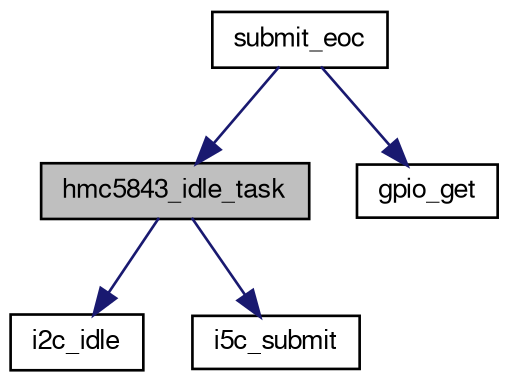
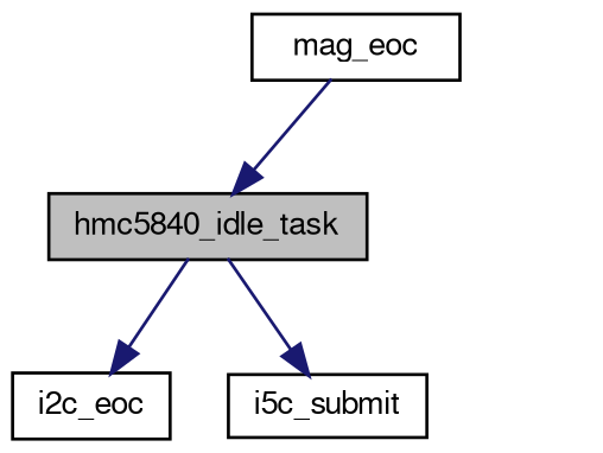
  digraph {
    rankdir=TB
    node [color=black fillcolor=white fontname=FreeSans fontsize=10 shape=record style=filled]
    edge [color=midnightblue fontname=FreeSans fontsize=10 labelfontname=FreeSans labelfontsize=10 style=solid]
-   n1 [fillcolor=grey75 fontcolor=black height=0.2 label=hmc5843_idle_task width=0.4]
-   n2 [height=0.2 label=i2c_idle width=0.4]
+   n1 [fillcolor=grey75 fontcolor=black height=0.2 label=hmc5840_idle_task width=0.4]
+   n2 [height=0.2 label=i2c_eoc width=0.4]
    n3 [height=0.2 label=i5c_submit width=0.4]
-   n4 [height=0.2 label=submit_eoc width=0.4]
-   n5 [height=0.2 label=gpio_get width=0.4]
+   n4 [height=0.2 label=mag_eoc width=0.4]
    n1 -> n2
    n1 -> n3
    n4 -> n1
-   n4 -> n5
  }
